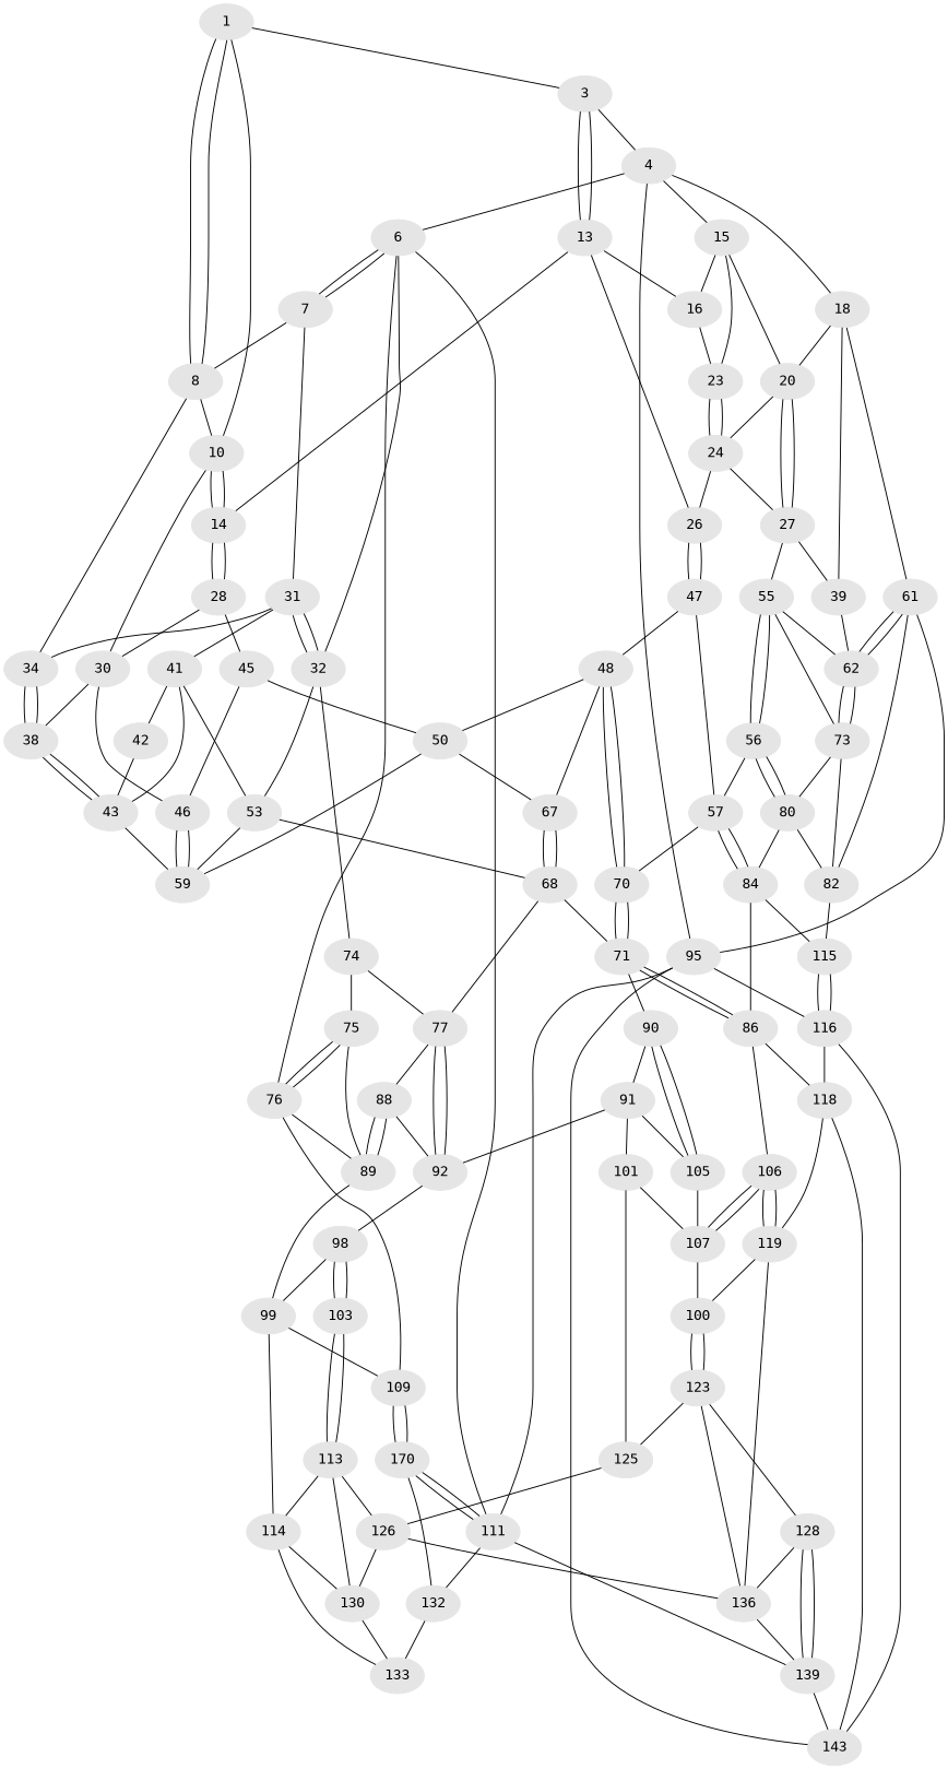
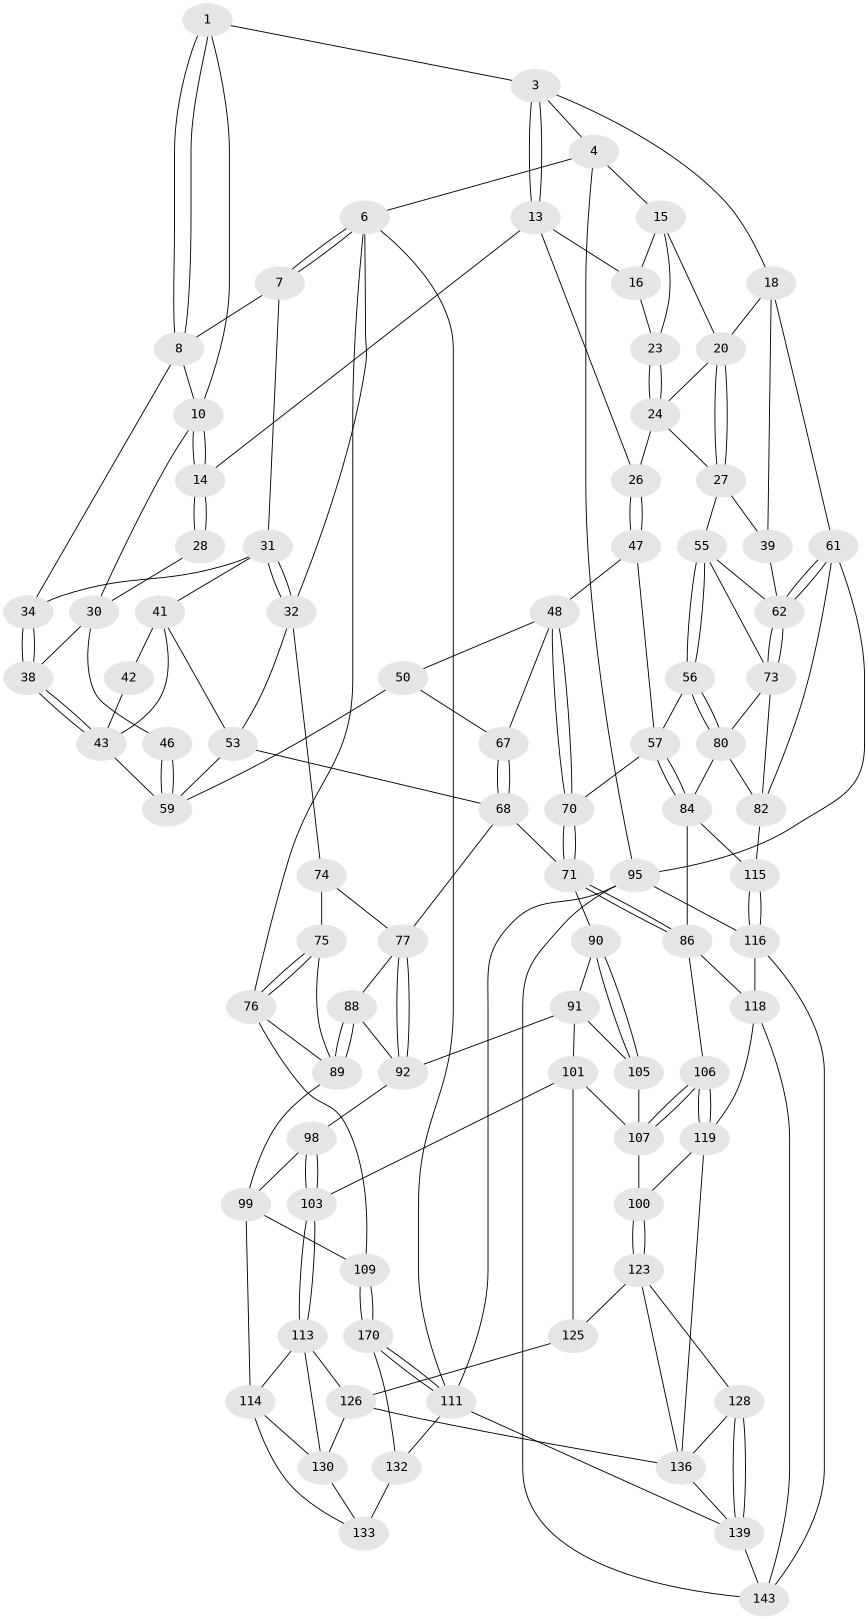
  graph {
    fontname="DejaVu Sans Mono"
    node [color=gray90 fontname="DejaVu Sans Mono" style=filled]
    edge [fontname="DejaVu Sans Mono"]
    1 [super="+2"]
    3
    8 [super="+12"]
    10 [super="+11"]
    4 [super="+5"]
    13 [super="+17"]
    34 [super="+35"]
    14
    30 [super="+37"]
    6 [super="+33"]
    15 [super="+22"]
    18 [super="+19"]
    95 [super="+96"]
    16
    26
    7 [super="+9"]
    32 [super="+54"]
    76 [super="+94"]
    111 [super="+141"]
    20 [super="+21"]
    23
    39
    61 [super="+81"]
    116 [super="+117"]
    143 [super="+144"]
    31 [super="+36"]
    53 [super="+65"]
    74
    89 [super="+93"]
    109
    132 [super="+142"]
    139 [super="+140"]
    41 [super="+52"]
    38
    28 [super="+29"]
    46
    47
-   45 [super="+51"]
    24 [super="+25"]
    27 [super="+40"]
    62 [super="+63"]
    82 [super="+83"]
    55 [super="+66"]
    48 [super="+49"]
    57 [super="+58"]
    56
    73 [super="+79"]
    50 [super="+64"]
    43 [super="+44"]
    59 [super="+60"]
    42
    68 [super="+69"]
    77 [super="+78"]
    75
    67
    70
    84 [super="+85"]
    71 [super="+72"]
    80 [super="+87"]
    86 [super="+105"]
    115
    90
    88
    92 [super="+97"]
    106
    118 [super="+121"]
    91 [super="+100"]
    n68 [label=105]
    99 [super="+108"]
    n70 [label=170]
    98
    107 [super="+112"]
    119 [super="+122"]
    114 [super="+131"]
    101 [super="+102"]
    103
    125
    113 [super="+127"]
    130 [super="+134"]
    133 [super="+135"]
    n81 [label=100]
    126 [super="+137"]
    136 [super="+138"]
    123 [super="+124"]
    128 [super="+129"]
    1 -- 3
    1 -- 8
    1 -- 8
    1 -- 10
    3 -- 4
    3 -- 13
    3 -- 13
    8 -- 10
    8 -- 34
    10 -- 14
    10 -- 14
    10 -- 30
    4 -- 6
    4 -- 15
-   4 -- 18
+   3 -- 18
    4 -- 95
    13 -- 14
    13 -- 16
    13 -- 26
    34 -- 38
    34 -- 38
    14 -- 28
    14 -- 28
    30 -- 38
    30 -- 46
    6 -- 7
    6 -- 7
    6 -- 32
    6 -- 76
    6 -- 111
    15 -- 16
    15 -- 20
    15 -- 23
    18 -- 20
    18 -- 39
    18 -- 61
    95 -- 111
    95 -- 116
    95 -- 143
    16 -- 23
    26 -- 47
    26 -- 47
    7 -- 8
    7 -- 31
    32 -- 53
    32 -- 74
    76 -- 89
    76 -- 109
    111 -- 132
    111 -- 139
    20 -- 24
    20 -- 27
    20 -- 27
    23 -- 24
    23 -- 24
    39 -- 62
    61 -- 95
    61 -- 62
    61 -- 62
    61 -- 82
    116 -- 143
    116 -- 118
    31 -- 34
    31 -- 32
    31 -- 32
    31 -- 41
    53 -- 59
    53 -- 68
    74 -- 77
    74 -- 75
    89 -- 99
    109 -- n70
    109 -- n70
    132 -- 133 [weight=2]
    139 -- 143
    41 -- 53
    41 -- 43
    41 -- 42
    38 -- 43
    38 -- 43
    28 -- 30
-   28 -- 45 [weight=2]
    46 -- 59
    46 -- 59
    47 -- 48
    47 -- 57
-   45 -- 46
-   45 -- 50
    24 -- 26
    24 -- 27
    27 -- 39
    27 -- 55
    62 -- 73
    62 -- 73
    82 -- 115
    55 -- 62
    55 -- 56
    55 -- 56
    55 -- 73
    48 -- 50
    48 -- 67
    48 -- 70
    48 -- 70
    57 -- 70
    57 -- 84
    57 -- 84
    56 -- 57
    56 -- 80
    56 -- 80
    73 -- 82
    73 -- 80
    50 -- 59
    50 -- 67
    43 -- 59
    42 -- 43
    68 -- 77
    68 -- 71
    77 -- 88
    77 -- 92
    77 -- 92
    75 -- 76
    75 -- 76
    75 -- 89
    67 -- 68
    67 -- 68
    70 -- 71
    70 -- 71
    84 -- 86
    84 -- 115
    71 -- 86
    71 -- 86
    71 -- 90
    80 -- 82
    80 -- 84
    86 -- 106
    86 -- 118
    115 -- 116
    115 -- 116
    90 -- 91
    90 -- n68
    90 -- n68
    88 -- 89
    88 -- 89
    88 -- 92
    92 -- 98
    106 -- 107
    106 -- 107
    106 -- 119
    106 -- 119
    118 -- 143
    118 -- 119
    91 -- 92
    91 -- n68
    91 -- 101
    n68 -- 107
    99 -- 109
    99 -- 114
    n70 -- 111
    n70 -- 111
    n70 -- 132
    98 -- 99
    98 -- 103
    98 -- 103
    107 -- n81
    119 -- n81
    119 -- 136
    114 -- 130
    114 -- 133
    101 -- 107
+   101 -- 103
    101 -- 125
    103 -- 113
    103 -- 113
    125 -- 126
    113 -- 114
    113 -- 130
    113 -- 126
    130 -- 133
    n81 -- 123
    n81 -- 123
    126 -- 130
    126 -- 136
    136 -- 139
    123 -- 125
    123 -- 136
    123 -- 128
    128 -- 139
    128 -- 139
    128 -- 136
  }
